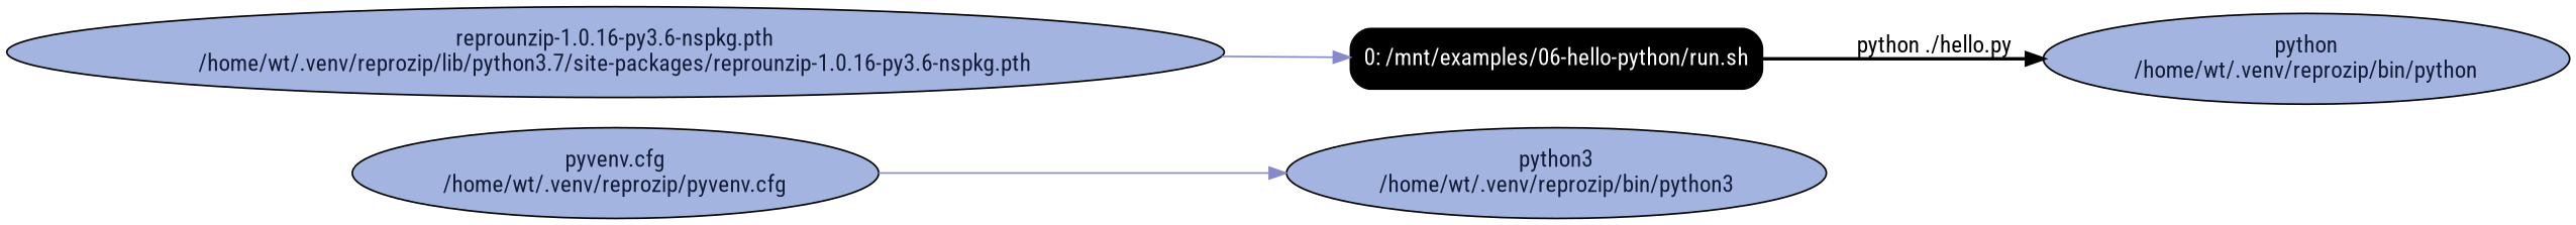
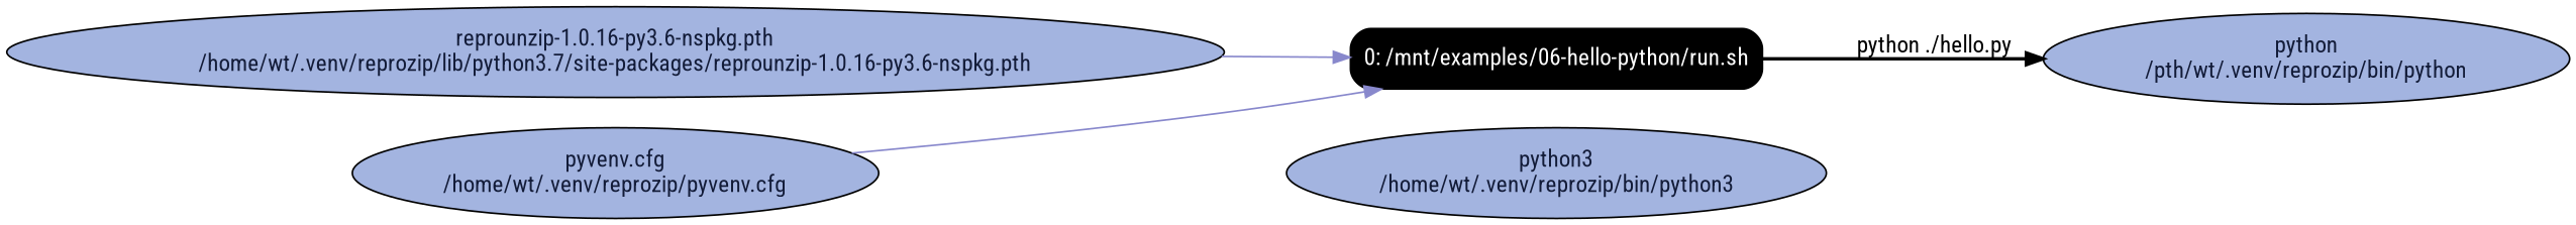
  digraph {
    fontname="Roboto Condensed"
    rankdir=LR
    node [fillcolor="#A3B4E0" fontcolor="#131C39" fontname="Roboto Condensed" shape=ellipse style="filled,rounded"]
    edge [fontname="Roboto Condensed" color="#8888CC"]
    n1 [fillcolor=black fontcolor=white label="0: /mnt/examples/06-hello-python/run.sh" shape=box]
-   n2 [label="python\n/home/wt/.venv/reprozip/bin/python"]
+   n2 [label="python\n/pth/wt/.venv/reprozip/bin/python"]
    n3 [label="python3\n/home/wt/.venv/reprozip/bin/python3"]
    n4 [label="reprounzip-1.0.16-py3.6-nspkg.pth\n/home/wt/.venv/reprozip/lib/python3.7/site-packages/reprounzip-1.0.16-py3.6-nspkg.pth"]
    n5 [label="pyvenv.cfg\n/home/wt/.venv/reprozip/pyvenv.cfg"]
    n1 -> n2 [label="python ./hello.py" style=bold color=""]
    n4 -> n1
-   n5 -> n3
+   n5 -> n1
  }
